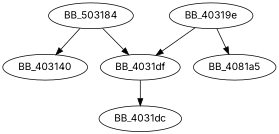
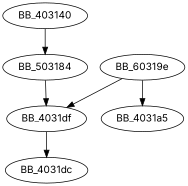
  digraph {
    fontname=Inter
    node [fontname=Inter]
    edge [fontname=Inter]
    n1 [label=BB_503184]
    BB_403140
    BB_4031df
    BB_4031dc
-   BB_40319e
-   BB_4031a5 [label=BB_4081a5]
+   BB_40319e [label=BB_60319e]
+   BB_4031a5
    n1 -> BB_4031df
-   n1 -> BB_403140
+   BB_403140 -> n1
    BB_4031df -> BB_4031dc
    BB_40319e -> BB_4031df
    BB_40319e -> BB_4031a5
  }
